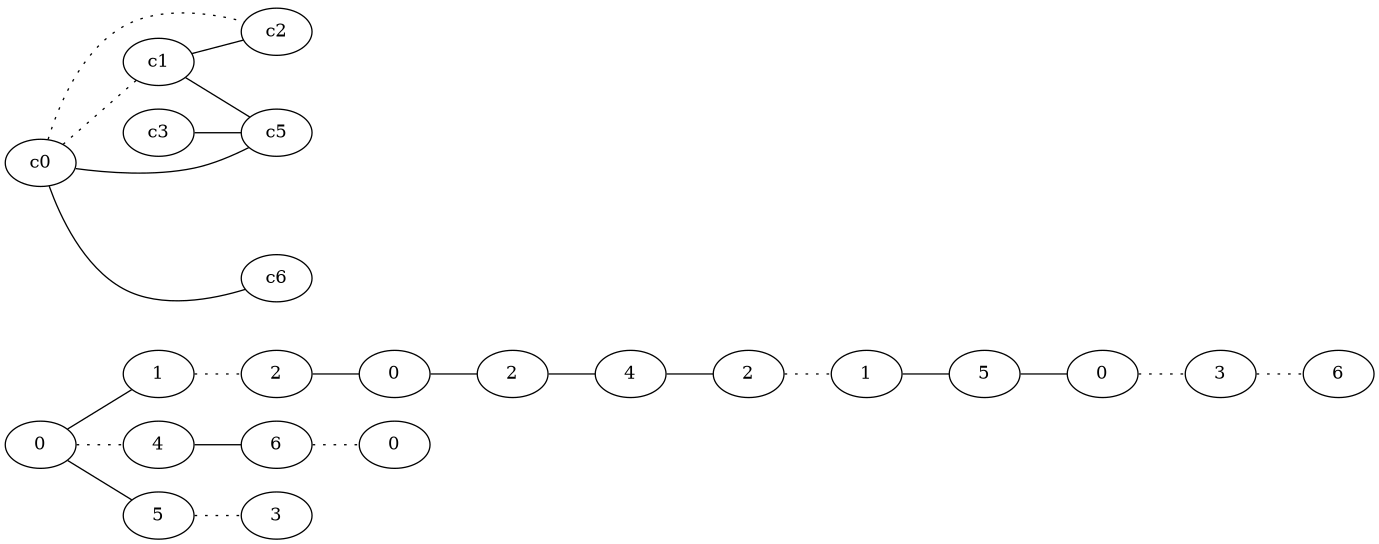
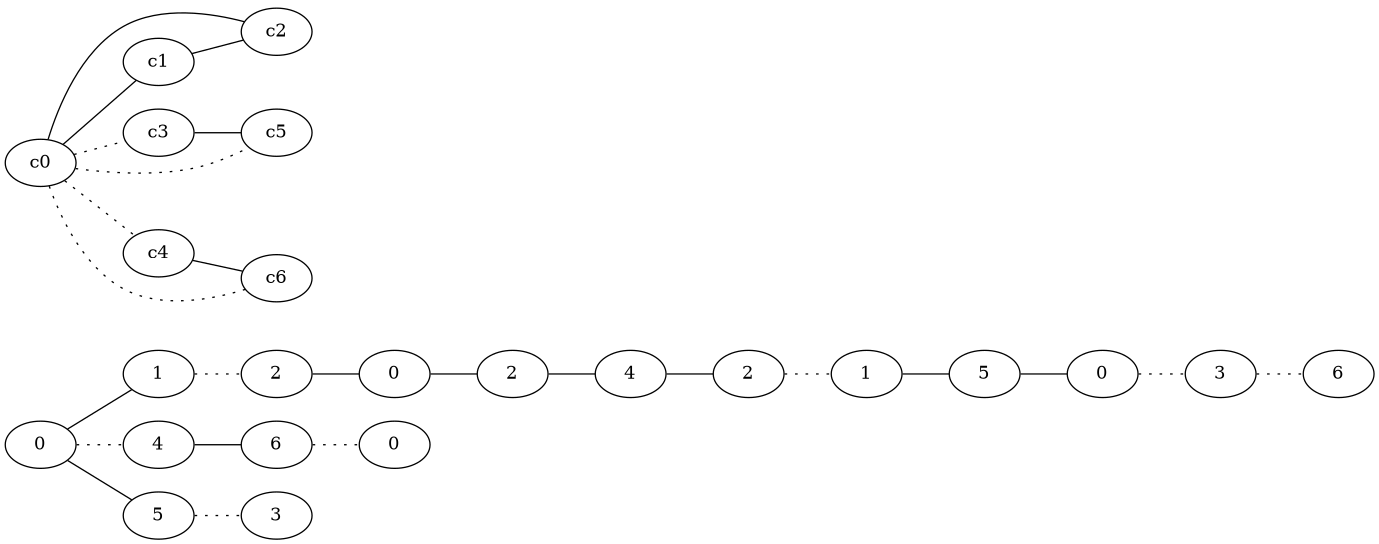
  graph {
    rankdir=LR
    n1 [label=0]
    n2 [label=1]
    n3 [label=4]
    n4 [label=5]
    n5 [label=2]
    n6 [label=6]
    n7 [label=3]
    n8 [label=0]
    n9 [label=2]
    n10 [label=4]
    n11 [label=2]
    n12 [label=1]
    n13 [label=5]
    n14 [label=0]
    n15 [label=3]
    n16 [label=6]
    n17 [label=0]
    c0
    c1
    c2
    c3
+   c4
    c5
    c6
    n1 -- n2
    n1 -- n3 [style=dotted]
    n1 -- n4
    n2 -- n5 [style=dotted]
    n3 -- n6
    n4 -- n7 [style=dotted]
    n5 -- n8
    n6 -- n17 [style=dotted]
    n8 -- n9
    n9 -- n10
    n10 -- n11
    n11 -- n12 [style=dotted]
    n12 -- n13
    n13 -- n14
    n14 -- n15 [style=dotted]
    n15 -- n16 [style=dotted]
-   c0 -- c1 [style=dotted]
-   c0 -- c2 [style=dotted]
-   c0 -- c5
-   c0 -- c6 [style=solid]
+   c0 -- c1
+   c0 -- c2
+   c0 -- c3 [style=dotted]
+   c0 -- c4 [style=dotted]
+   c0 -- c5 [style=dotted]
+   c0 -- c6 [style=dotted]
    c1 -- c2 [style=solid]
-   c1 -- c5
    c3 -- c5 [style=solid]
+   c4 -- c6
  }
